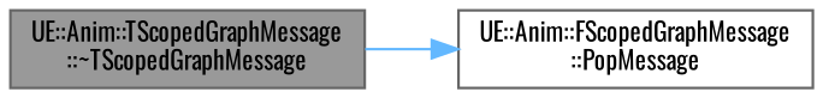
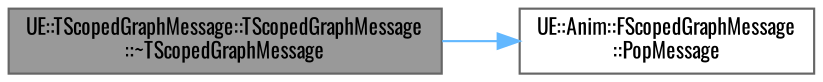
  digraph {
    rankdir=LR
    fontname=Oswald
    node [fontname=Oswald fontsize=10 shape=box style=filled]
-   n1 [color=gray40 fillcolor=grey60 fontcolor=black height=0.2 label="UE::Anim::TScopedGraphMessage\l::~TScopedGraphMessage" width=0.4]
+   n1 [color=gray40 fillcolor=grey60 fontcolor=black height=0.2 label="UE::TScopedGraphMessage::TScopedGraphMessage\l::~TScopedGraphMessage" width=0.4]
    n2 [color=grey40 fillcolor=white height=0.2 label="UE::Anim::FScopedGraphMessage\l::PopMessage" width=0.4]
    n1 -> n2 [color=steelblue1 fontname=Oswald fontsize=10 labelfontname=Helvetica labelfontsize=10 style=solid]
  }
